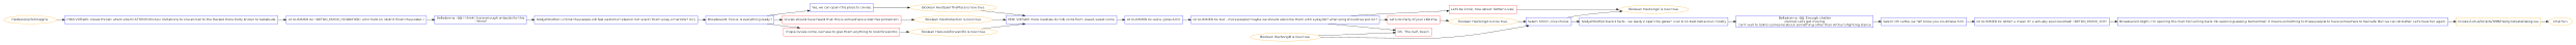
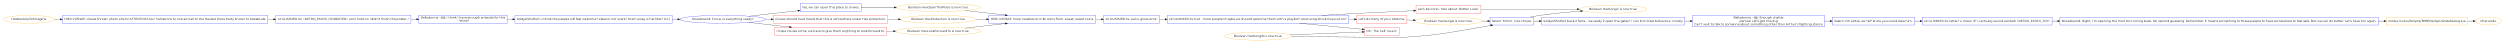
  digraph {
    fontname=Montserrat
    rankdir=LR
    node [color=blue fontname=Montserrat shape=box]
    edge [fontname=Montserrat]
    "HexRankUpTo5 begins." [color=orange shape=""]
    n2 [label="H16h V0l7463: ::clears throat:: ahem ahem! ATTENTION ALL! Invitations to one and all to the Hexiest Pizza Party known to tastebuds."]
    n3 [label="xX GLIMMER Xx: <RETRO_EMOJI_HORRIFIED> amir hold on i didn’t finish the poster…!"]
    n4 [label="Belladonna ~{@: I think I have enough antacids for this\nI *think*"]
    n5 [label="Soldja1Shot1kil: u think the people will feel welcome? eleanor not scarin’ them away w her bite? lol ;)"]
-   n6 [label="Broadsword: Focus. Is everything ready?"]
+   n6 [label="Broadsword: Focus. Is everything ready?" shape=ellipse]
    n7 [label="Yes, we can open this place to civvies."]
    n8 [color=red label="Civvies should have heard that this is somewhere under Hex protection."]
    n9 [color=red label="I hope civvies come, we have to give them anything to look forward to."]
    n10 [color=orange label="Boolean HexOpenThePlace is now true." shape=""]
    n11 [color=orange label="Boolean HexProtection is now true." shape=""]
    n12 [color=orange label="Boolean HexLookForwardTo is now true." shape=""]
    n13 [label="H16h V0l7463: more newbies to milk coins from. sweet, sweet coins."]
    n14 [label="xX GLIMMER Xx: ewiw. gross Amir."]
    n15 [label="xX GLIMMER Xx: but - more people! maybe we should welcome them with a playlist? what song should we put on?"]
    n16 [color=red label="Let’s do Party of your Lifetime."]
    n17 [color=red label="Oh, ‘The Call’, love it."]
    n18 [color=red label="Let’s be ironic, how about ‘Rotten Lives’."]
    n19 [color=orange label="Boolean HexSongA is now true." shape=""]
    n20 [color=orange label="Boolean HexSongC is now true." shape=""]
    n21 [label="Salem: Mmm, nice choice."]
    n22 [color=orange label="Boolean HexSongB is now true." shape=""]
    n23 [label="Soldja1Shot1kil: back 2 facts - we ready 2 open the gates? i can b on best behaviour. mostly"]
    n24 [label="Belladonna ~{@: Enough chatter\n¡Vamos! Let’s get moving\nCan't wait to talk to someone about something other than Arthur’s fighting stance"]
    n25 [label="Salem: Oh Lettie, we *all* know you could take him."]
    n26 [label="xX GLIMMER Xx: lettie? u mean it? u actually sound excited! <RETRO_EMOJI_JOY>"]
    n27 [label="Broadsword: Right, I’m opening the mall. No turning back. No second guessing. Remember: it means something to these people to have somewhere to feel safe. But we can do better. Let’s have fun again."]
    n28 [color=orange label="Invoke /Lotus/Scripts/1999/HexSyndicateDialog.lua"]
-   "Chat ends." [color=orange label="Chat fun." shape=""]
+   "Chat ends." [color=orange shape=""]
    "HexRankUpTo5 begins." -> n2
    n2 -> n3
    n3 -> n4
    n4 -> n5
    n5 -> n6
    n6 -> n7
    n6 -> n8
    n6 -> n9
    n7 -> n10
    n8 -> n11
    n9 -> n12
    n10 -> n13
    n11 -> n13
    n12 -> n13
    n13 -> n14
    n14 -> n15
    n15 -> n16
    n15 -> n17
    n15 -> n18
    n16 -> n19
    n18 -> n20
    n19 -> n21
    n21 -> n20
    n21 -> n23
    n22 -> n17
    n22 -> n21
    n23 -> n24
    n24 -> n25
    n25 -> n26
    n26 -> n27
    n27 -> n28
    n28 -> "Chat ends."
  }
